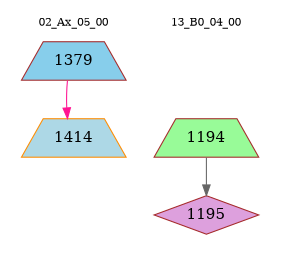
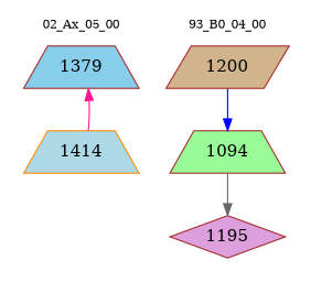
  digraph {
    node [color=brown shape=trapezium style=filled]
    n1 [fillcolor=skyblue label=1379]
    n2 [color=darkorange fillcolor=lightblue label=1414]
-   n4 [fillcolor=palegreen label=1194]
+   n3 [fillcolor=tan label=1200 shape=parallelogram]
+   n4 [fillcolor=palegreen label=1094]
    n5 [fillcolor=plum label=1195 shape=diamond]
    subgraph cluster_1 {
      color=white
      fontsize=10
      label="02_Ax_05_00"
      n1
      n2
    }
    subgraph cluster_2 {
      color=white
      fontsize=10
-     label="13_B0_04_00"
+     label="93_B0_04_00"
+     n3
      n4
      n5
    }
-   n1 -> n2 [color=deeppink]
+   n2 -> n1 [color=deeppink]
+   n3 -> n4 [color=blue]
    n4 -> n5 [color=gray40]
  }
